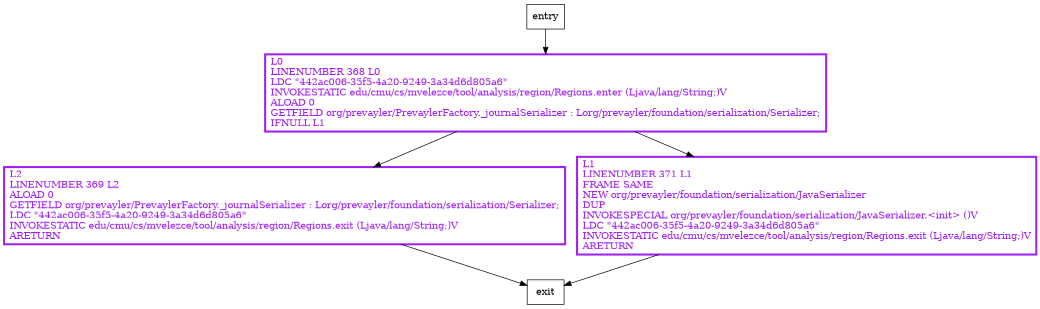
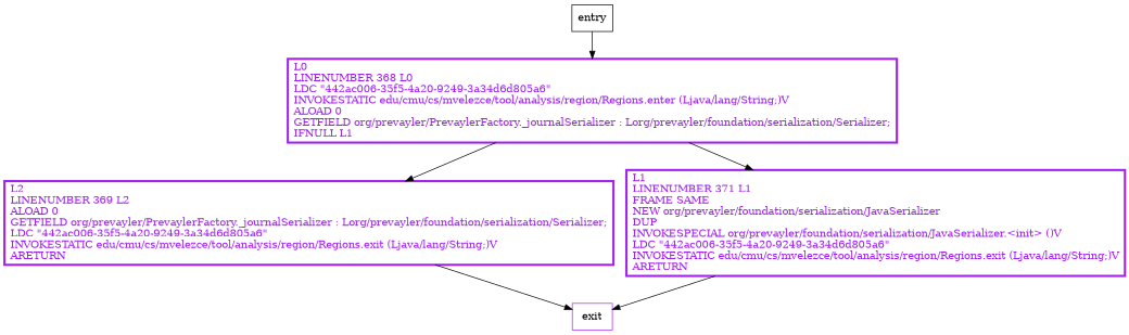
  digraph {
    node [color=purple fontcolor=purple penwidth=3 shape=record]
    n1 [label="L2\lLINENUMBER 369 L2\lALOAD 0\lGETFIELD org/prevayler/PrevaylerFactory._journalSerializer : Lorg/prevayler/foundation/serialization/Serializer;\lLDC \"442ac006-35f5-4a20-9249-3a34d6d805a6\"\lINVOKESTATIC edu/cmu/cs/mvelezce/tool/analysis/region/Regions.exit (Ljava/lang/String;)V\lARETURN\l"]
-   exit [color="" fontcolor="" penwidth=""]
+   exit [fontcolor="" penwidth=""]
    n3 [label="L0\lLINENUMBER 368 L0\lLDC \"442ac006-35f5-4a20-9249-3a34d6d805a6\"\lINVOKESTATIC edu/cmu/cs/mvelezce/tool/analysis/region/Regions.enter (Ljava/lang/String;)V\lALOAD 0\lGETFIELD org/prevayler/PrevaylerFactory._journalSerializer : Lorg/prevayler/foundation/serialization/Serializer;\lIFNULL L1\l"]
    n4 [label="L1\lLINENUMBER 371 L1\lFRAME SAME\lNEW org/prevayler/foundation/serialization/JavaSerializer\lDUP\lINVOKESPECIAL org/prevayler/foundation/serialization/JavaSerializer.\<init\> ()V\lLDC \"442ac006-35f5-4a20-9249-3a34d6d805a6\"\lINVOKESTATIC edu/cmu/cs/mvelezce/tool/analysis/region/Regions.exit (Ljava/lang/String;)V\lARETURN\l"]
    entry [color="" fontcolor="" penwidth=""]
    n1 -> exit
    n3 -> n1
    n3 -> n4
    n4 -> exit
    entry -> n3
  }
